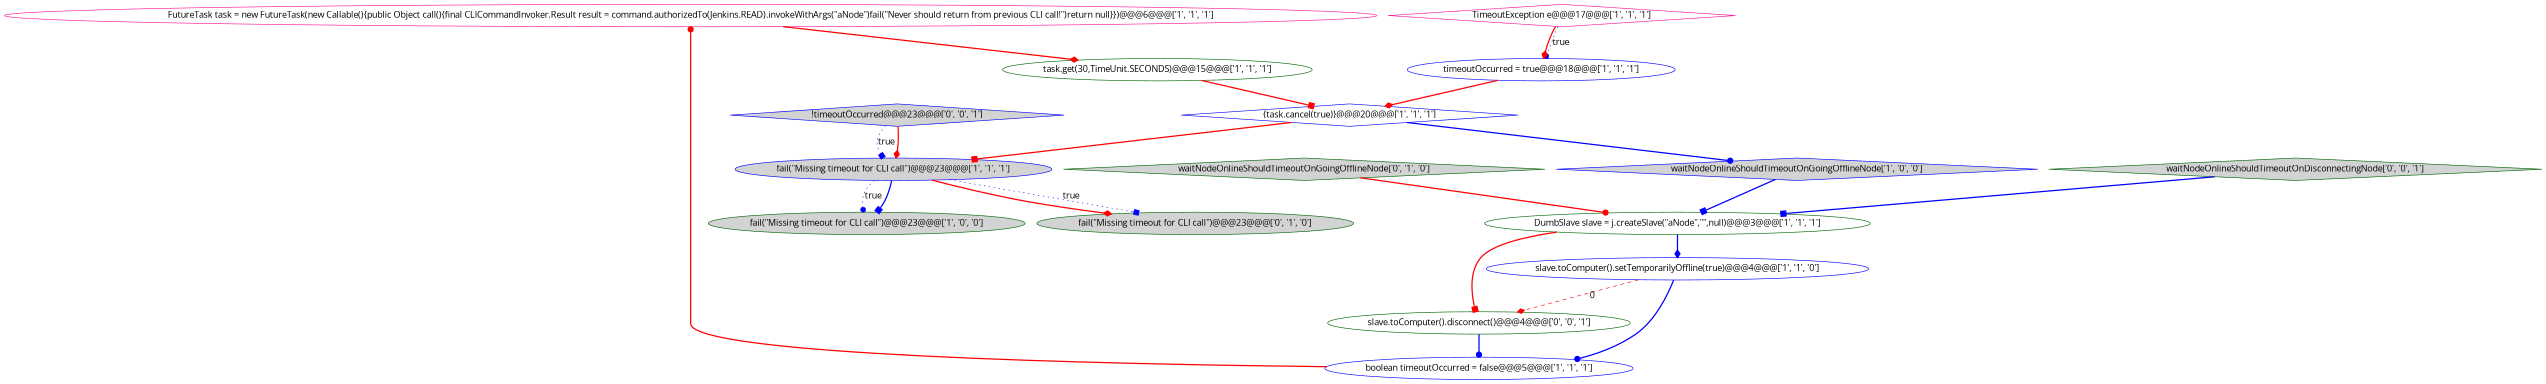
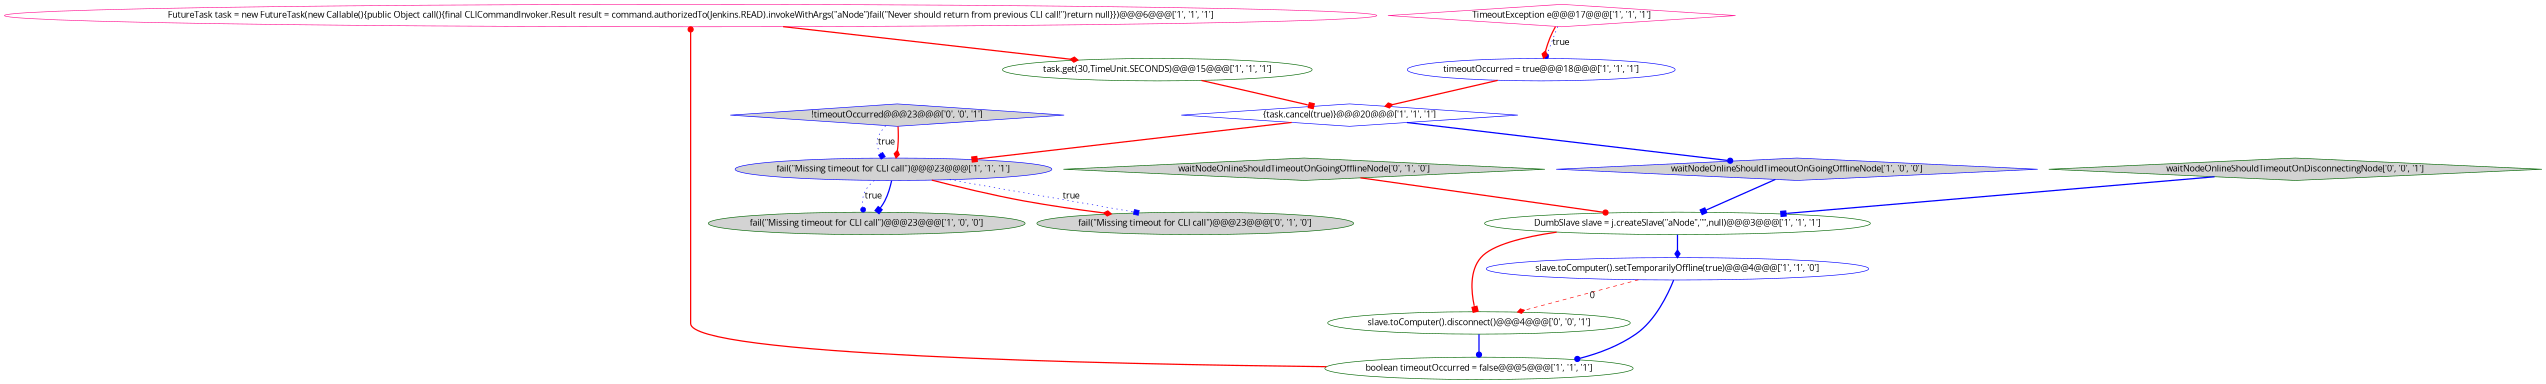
  digraph {
    fontname="Open Sans"
    node [color=darkgreen fillcolor=white fontname="Open Sans" shape=ellipse style=filled]
    edge [arrowhead=box color=red fontname="Open Sans" style=bold]
    n1 [color=deeppink label="FutureTask task = new FutureTask(new Callable(){public Object call(){final CLICommandInvoker.Result result = command.authorizedTo(Jenkins.READ).invokeWithArgs(\"aNode\")fail(\"Never should return from previous CLI call!\")return null}})@@@6@@@['1', '1', '1']"]
    n2 [label="task.get(30,TimeUnit.SECONDS)@@@15@@@['1', '1', '1']"]
    n3 [color=blue label="{task.cancel(true)}@@@20@@@['1', '1', '1']" shape=diamond]
    n4 [fillcolor=lightgray label="fail(\"Missing timeout for CLI call\")@@@23@@@['1', '0', '0']"]
    n5 [color=blue fillcolor=lightgray label="waitNodeOnlineShouldTimeoutOnGoingOfflineNode['1', '0', '0']" shape=diamond]
    n6 [label="DumbSlave slave = j.createSlave(\"aNode\",\"\",null)@@@3@@@['1', '1', '1']"]
    n7 [color=blue label="slave.toComputer().setTemporarilyOffline(true)@@@4@@@['1', '1', '0']"]
    n8 [label="slave.toComputer().disconnect()@@@4@@@['0', '0', '1']"]
    n9 [fillcolor=lightgray label="waitNodeOnlineShouldTimeoutOnDisconnectingNode['0', '0', '1']" shape=diamond]
-   n10 [color=blue label="boolean timeoutOccurred = false@@@5@@@['1', '1', '1']"]
+   n10 [label="boolean timeoutOccurred = false@@@5@@@['1', '1', '1']"]
    n11 [color=blue fillcolor=lightgray label="fail(\"Missing timeout for CLI call\")@@@23@@@['1', '1', '1']"]
    n12 [fillcolor=lightgray label="fail(\"Missing timeout for CLI call\")@@@23@@@['0', '1', '0']"]
    n13 [color=blue fillcolor=lightgray label="!timeoutOccurred@@@23@@@['0', '0', '1']" shape=diamond]
    n14 [color=deeppink label="TimeoutException e@@@17@@@['1', '1', '1']" shape=diamond]
    n15 [color=blue label="timeoutOccurred = true@@@18@@@['1', '1', '1']"]
    n16 [fillcolor=lightgray label="waitNodeOnlineShouldTimeoutOnGoingOfflineNode['0', '1', '0']" shape=diamond]
    n1 -> n2 [arrowhead=diamond]
    n2 -> n3
    n3 -> n5 [arrowhead=dot color=blue]
    n3 -> n11
    n5 -> n6 [color=blue]
    n6 -> n7 [arrowhead=diamond color=blue]
    n6 -> n8
    n7 -> n8 [arrowhead=diamond label=0 style=dashed]
    n7 -> n10 [arrowhead=dot color=blue]
    n8 -> n10 [arrowhead=dot color=blue]
    n9 -> n6 [color=blue]
    n10 -> n1 [arrowhead=dot]
    n11 -> n4 [color=blue]
    n11 -> n4 [arrowhead=dot color=blue label=true style=dotted]
    n11 -> n12 [color=blue label=true style=dotted]
    n11 -> n12 [arrowhead=diamond]
    n13 -> n11 [arrowhead=diamond]
    n13 -> n11 [color=blue label=true style=dotted]
    n14 -> n15 [arrowhead=dot color=blue label=true style=dotted]
    n14 -> n15 [arrowhead=diamond]
    n15 -> n3 [arrowhead=diamond]
    n16 -> n6 [arrowhead=dot]
  }
